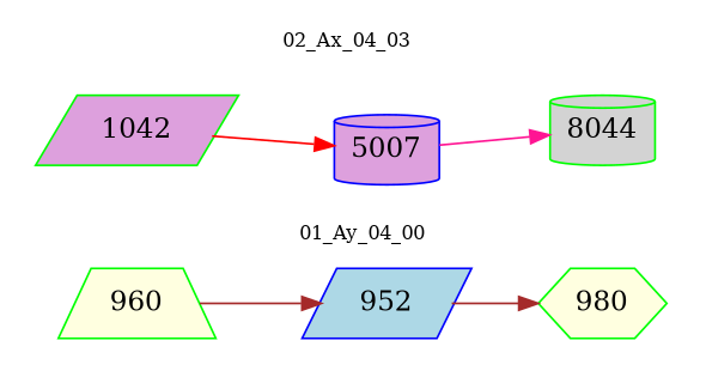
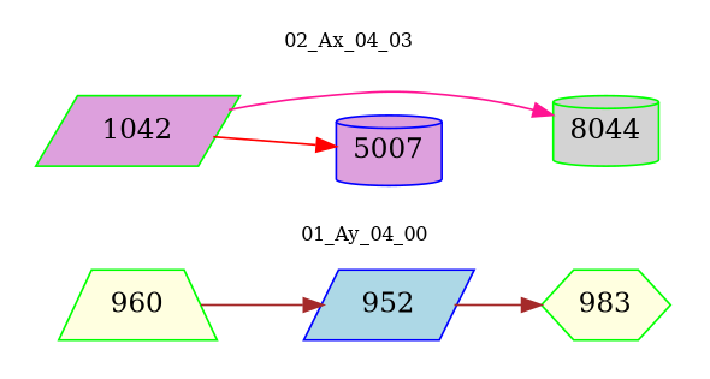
  digraph {
    rankdir=LR
    node [color=green fillcolor=lightyellow shape=parallelogram style=filled]
    edge [color=brown]
    n1 [label=960 shape=trapezium]
    n2 [color=blue fillcolor=lightblue label=952]
-   n3 [label=980 shape=hexagon]
+   n3 [label=983 shape=hexagon]
    n4 [fillcolor=plum label=1042]
    n5 [color=blue fillcolor=plum label=5007 shape=cylinder]
    n6 [fillcolor=lightgrey label=8044 shape=cylinder]
    subgraph cluster_1 {
      color=white
      fontsize=10
      label="01_Ay_04_00"
      n1
      n2
      n3
    }
    subgraph cluster_2 {
      color=white
      fontsize=10
      label="02_Ax_04_03"
      n4
      n5
      n6
    }
    n1 -> n2
    n2 -> n3
    n4 -> n5 [color=red]
-   n5 -> n6 [color=deeppink]
+   n4 -> n6 [color=deeppink]
  }
